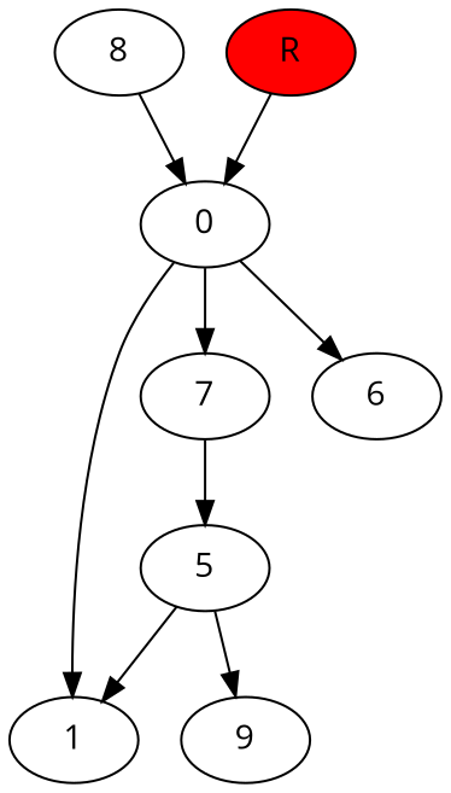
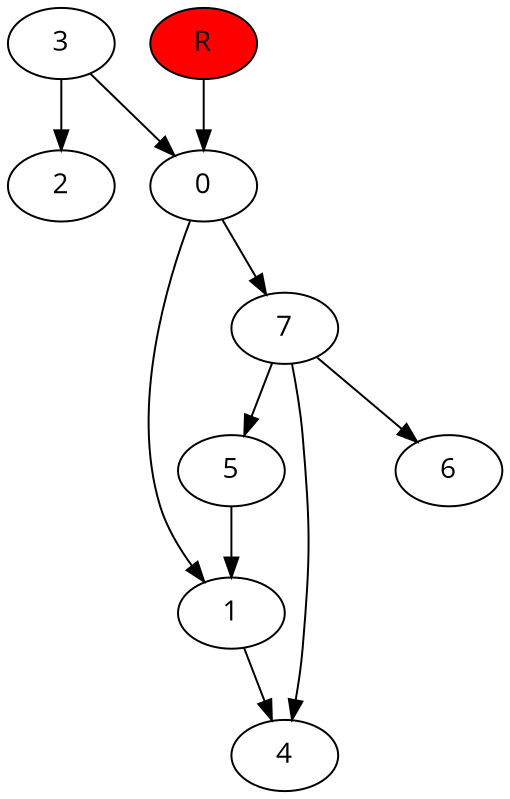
  digraph {
    fontname="Open Sans"
    node [fontname="Open Sans"]
    edge [fontname="Open Sans"]
    1
+   4
    5
-   9
-   3 [label=8]
+   3
+   2
    n7 [label=0]
    7
    6
    R [fillcolor="#ff0000" style=filled]
+   1 -> 4
    5 -> 1
-   5 -> 9
+   3 -> 2
    3 -> n7
    n7 -> 1
    n7 -> 7
+   7 -> 4
    7 -> 5
-   n7 -> 6
+   7 -> 6
    R -> n7
  }
